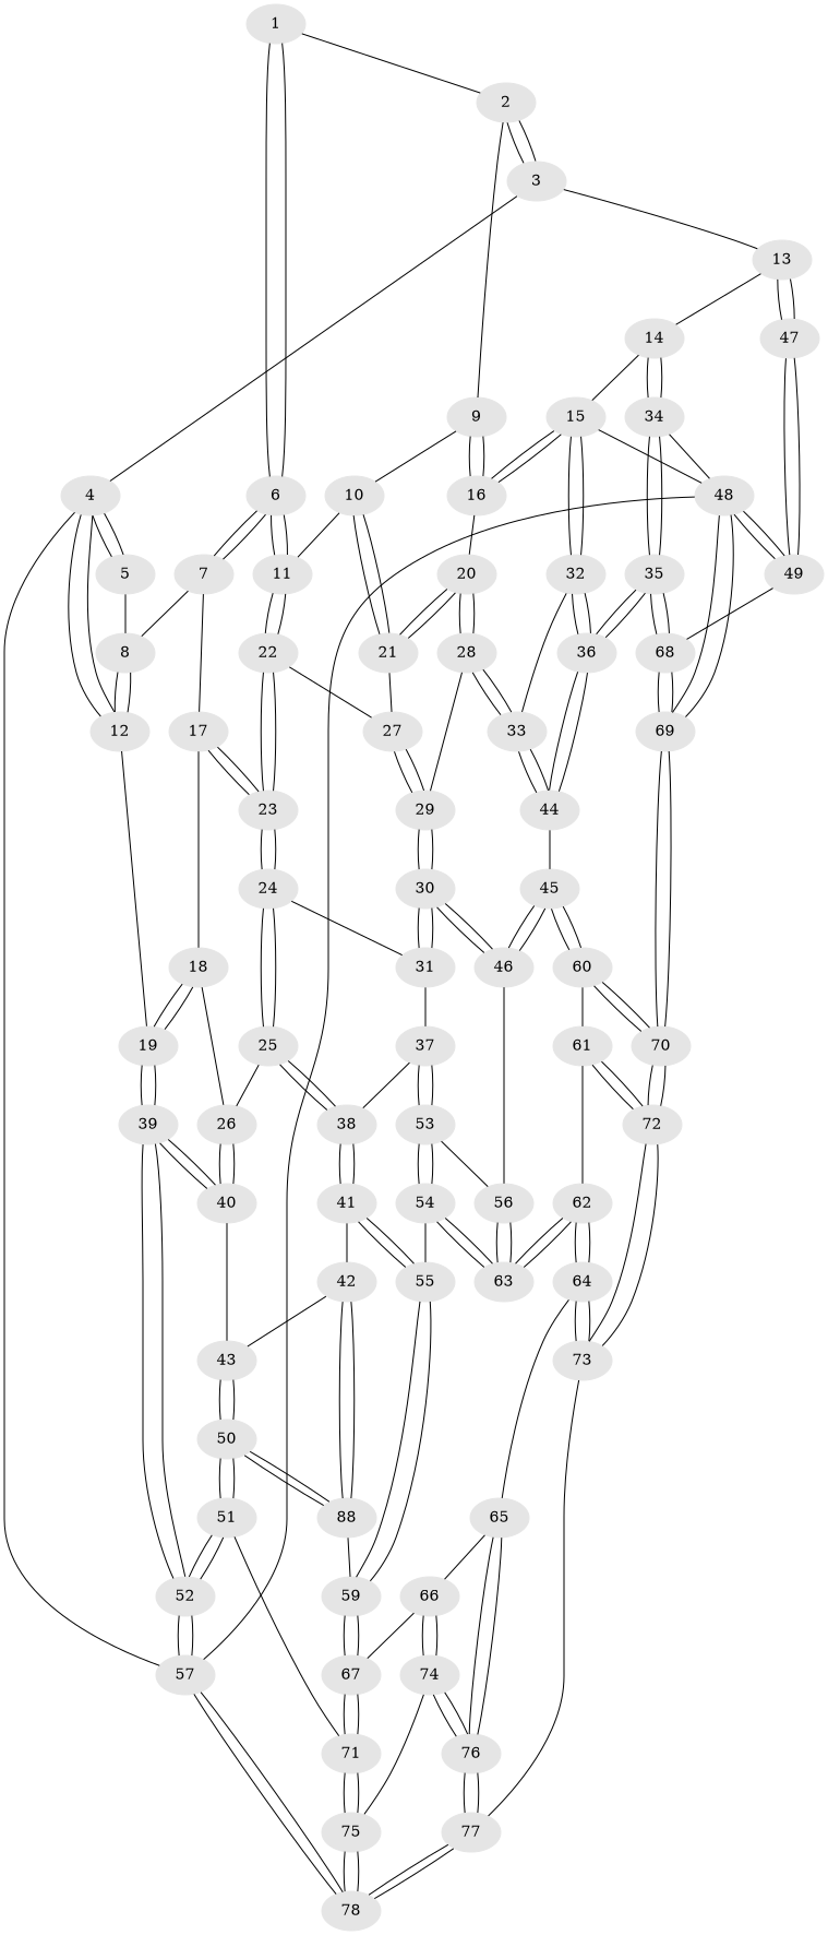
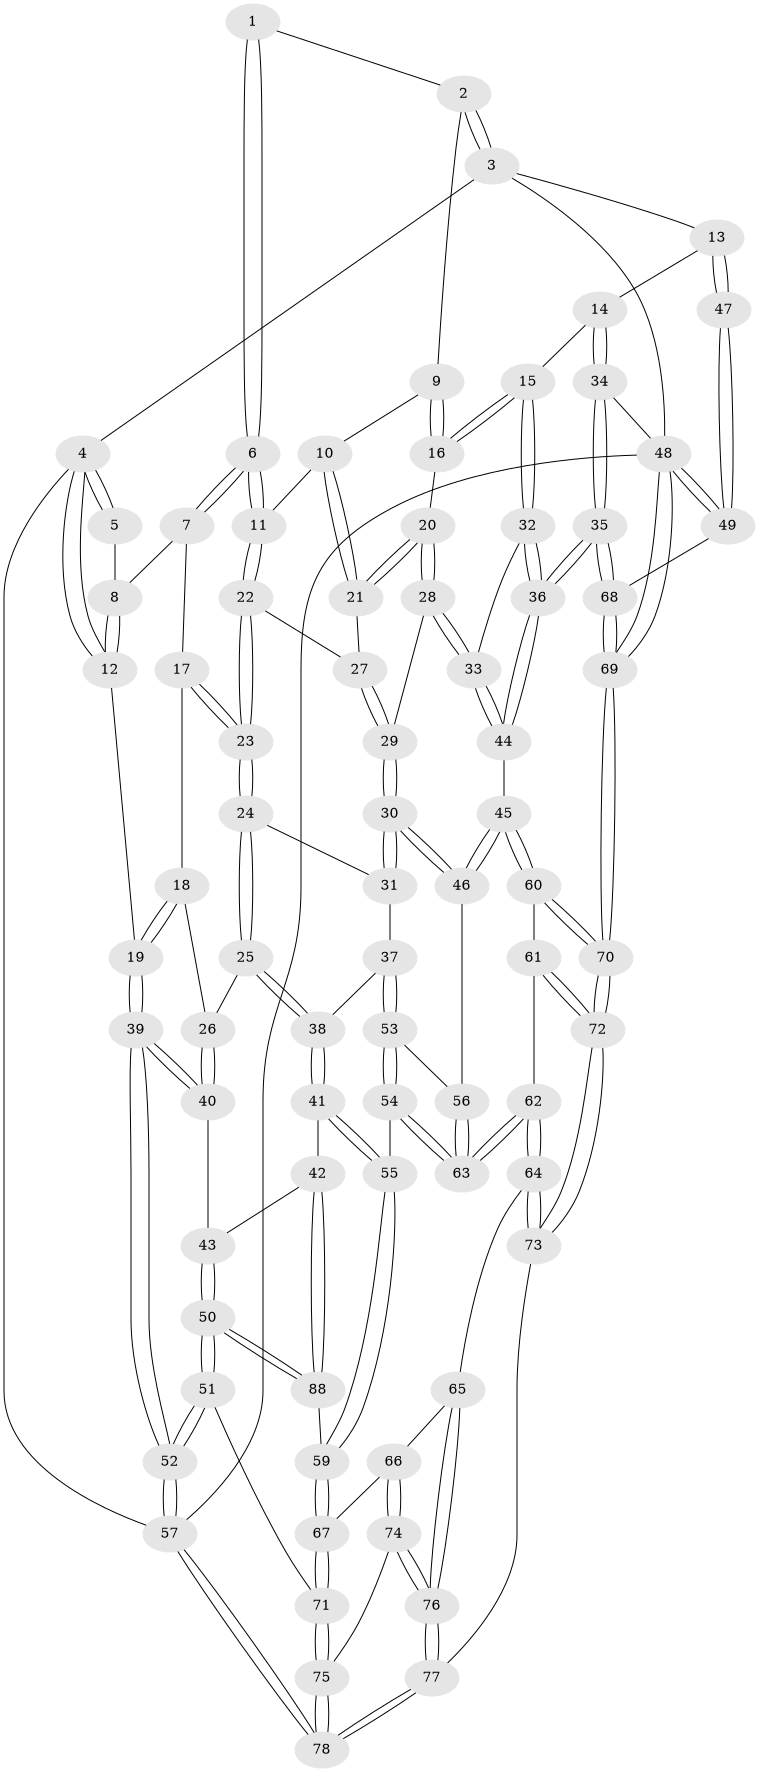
  graph {
    node [color=gray90 style=filled]
    1
    2
    6
    3
    9
    7
    11
    4
    13
    48
    10
    16
    5
    12
    57
    14
    47
    49
    69
    8
    19
    78
    17
    22
    18
    23
    21
    20
    27
    39
    15
    34
    32
    35
    33
    36
    28
    26
    24
    40
    52
    29
    25
    31
    38
    37
    41
    43
    30
    44
    46
    56
    53
    45
    68
    54
    42
    55
    50
    n60 [label=88]
    59
    51
    60
    61
    70
    63
    71
    75
    67
    62
    72
    64
    73
    65
    66
    76
    77
    74
    1 -- 2
    1 -- 6
    1 -- 6
    2 -- 3
    2 -- 3
    2 -- 9
    6 -- 7
    6 -- 7
    6 -- 11
    6 -- 11
    3 -- 4
    3 -- 13
-   15 -- 48
+   3 -- 48
    9 -- 10
    9 -- 16
    9 -- 16
    7 -- 8
    7 -- 17
    11 -- 22
    11 -- 22
    4 -- 5
    4 -- 5
    4 -- 12
    4 -- 12
    4 -- 57
    13 -- 14
    13 -- 47
    13 -- 47
    48 -- 57
    48 -- 49
    48 -- 49
    48 -- 69
    48 -- 69
    10 -- 11
    10 -- 21
    10 -- 21
    16 -- 20
    5 -- 8
    12 -- 19
    57 -- 78
    57 -- 78
    14 -- 15
    14 -- 34
    14 -- 34
    47 -- 49
    47 -- 49
    49 -- 68
    69 -- 70
    69 -- 70
    8 -- 12
    8 -- 12
    19 -- 39
    19 -- 39
    17 -- 18
    17 -- 23
    17 -- 23
    22 -- 23
    22 -- 23
    22 -- 27
    18 -- 19
    18 -- 19
    18 -- 26
    23 -- 24
    23 -- 24
    21 -- 27
    20 -- 21
    20 -- 21
    20 -- 28
    20 -- 28
    27 -- 29
    27 -- 29
    39 -- 40
    39 -- 40
    39 -- 52
    39 -- 52
    15 -- 16
    15 -- 16
    15 -- 32
    15 -- 32
    34 -- 48
    34 -- 35
    34 -- 35
    32 -- 33
    32 -- 36
    32 -- 36
    35 -- 36
    35 -- 36
    35 -- 68
    35 -- 68
    33 -- 44
    33 -- 44
    36 -- 44
    36 -- 44
    28 -- 33
    28 -- 33
    28 -- 29
    26 -- 40
    26 -- 40
    24 -- 25
    24 -- 25
    24 -- 31
    40 -- 43
    52 -- 57
    52 -- 57
    29 -- 30
    29 -- 30
    25 -- 26
    25 -- 38
    25 -- 38
    31 -- 37
    38 -- 41
    38 -- 41
    37 -- 38
    37 -- 53
    37 -- 53
    41 -- 42
    41 -- 55
    41 -- 55
    43 -- 50
    43 -- 50
    30 -- 31
    30 -- 31
    30 -- 46
    30 -- 46
    44 -- 45
    46 -- 56
    56 -- 63
    56 -- 63
    53 -- 56
    53 -- 54
    53 -- 54
    45 -- 46
    45 -- 46
    45 -- 60
    45 -- 60
    68 -- 69
    68 -- 69
    54 -- 55
    54 -- 63
    54 -- 63
    42 -- 43
    42 -- n60
    42 -- n60
    55 -- 59
    55 -- 59
    50 -- n60
    50 -- n60
    50 -- 51
    50 -- 51
    n60 -- 59
    59 -- 67
    59 -- 67
    51 -- 52
    51 -- 52
    51 -- 71
    60 -- 61
    60 -- 70
    60 -- 70
    61 -- 62
    61 -- 72
    61 -- 72
    70 -- 72
    70 -- 72
    71 -- 75
    71 -- 75
    75 -- 78
    75 -- 78
    67 -- 71
    67 -- 71
    62 -- 63
    62 -- 63
    62 -- 64
    62 -- 64
    72 -- 73
    72 -- 73
    64 -- 73
    64 -- 73
    64 -- 65
    73 -- 77
    65 -- 66
    65 -- 76
    65 -- 76
    66 -- 67
    66 -- 74
    66 -- 74
    76 -- 77
    76 -- 77
    77 -- 78
    77 -- 78
    74 -- 75
    74 -- 76
    74 -- 76
  }
